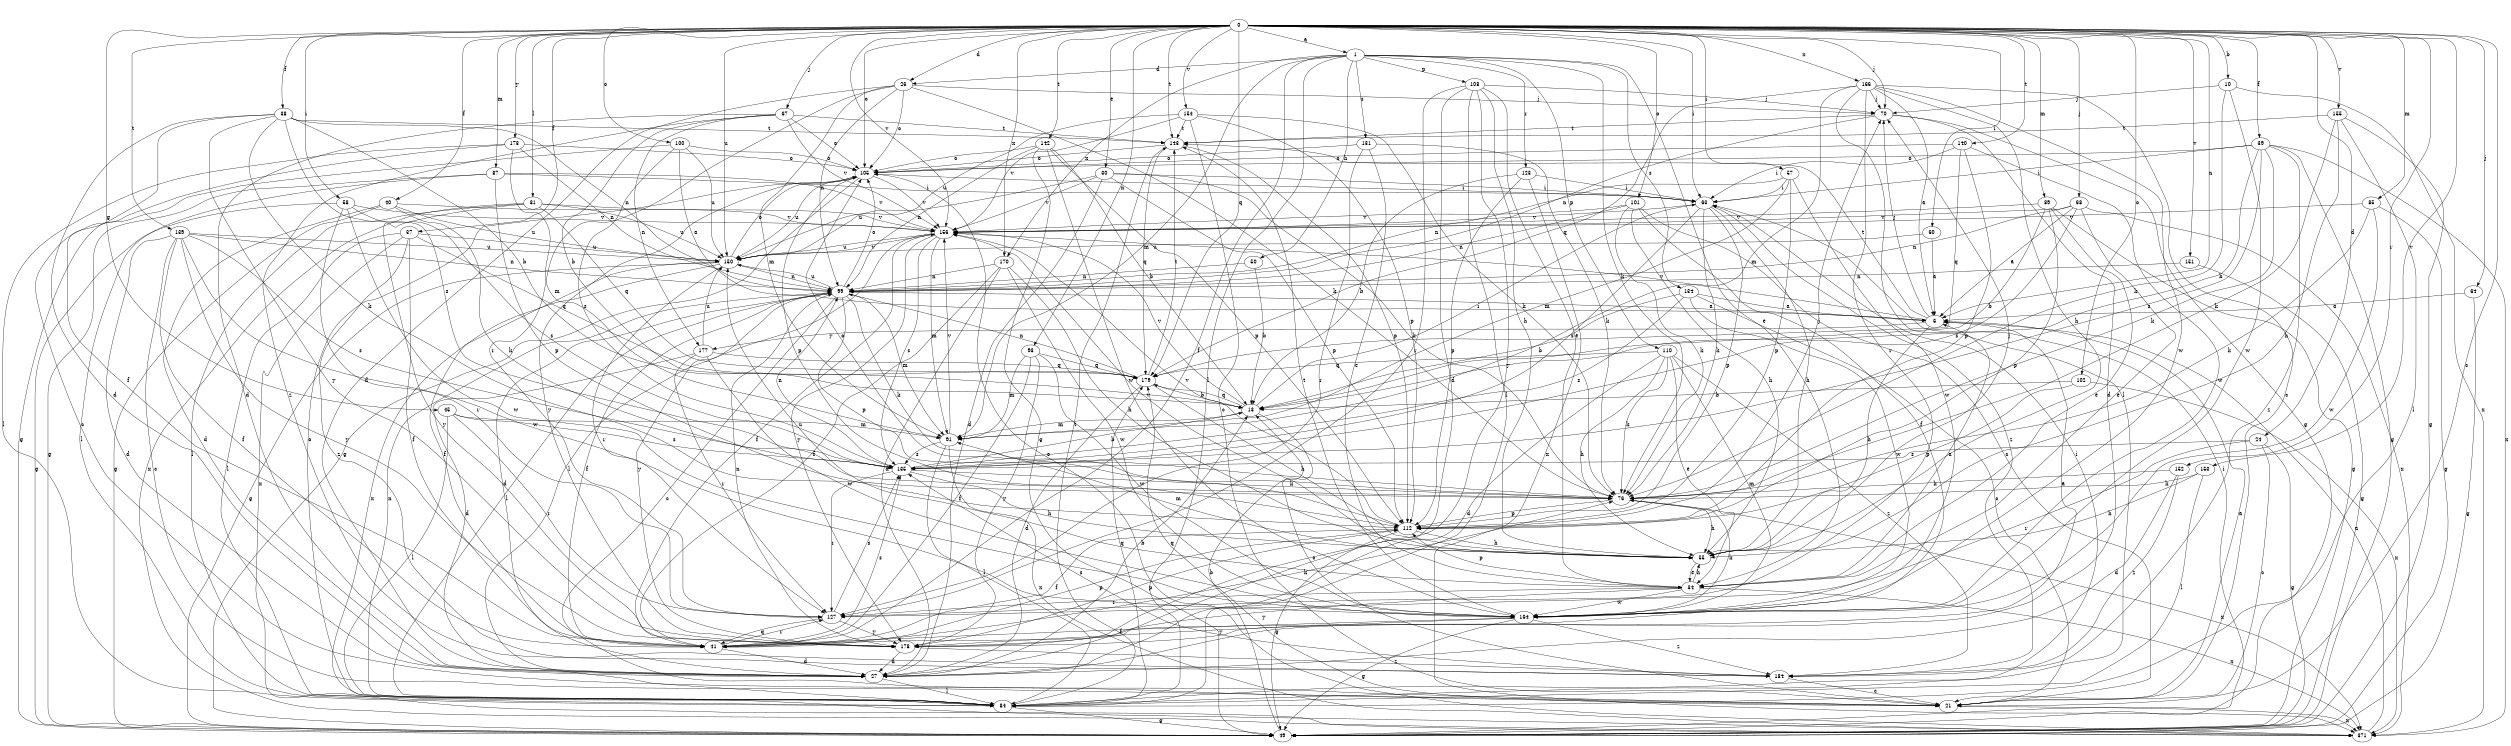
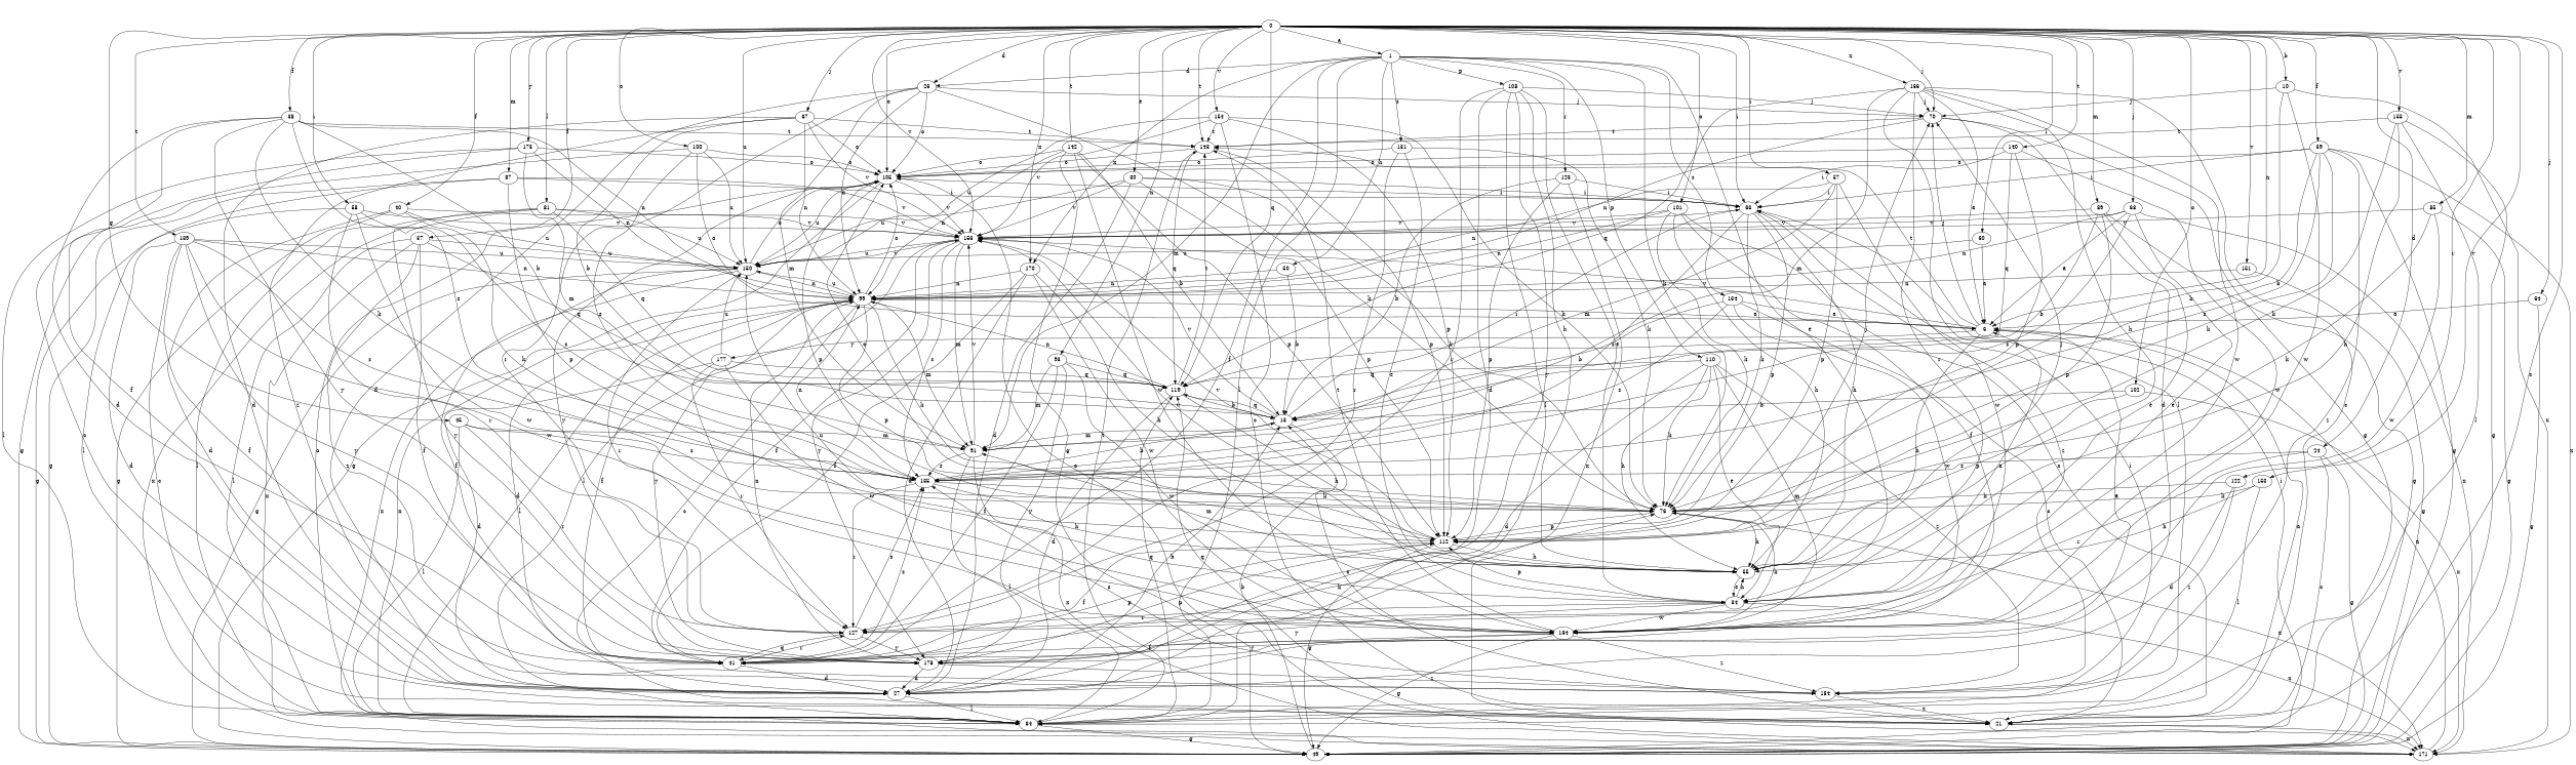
  strict digraph {
    0
    1
    6
    10
    21
    24
    26
    30
    37
    38
    39
    40
    45
    57
    58
    60
    63
    64
    67
    68
    70
    81
    85
    87
    89
    93
    100
    101
    102
    105
-   119 [label=179]
-   122 [label=152]
+   119
+   122
    139
    140
    142
    143
    150
    151
    n39 [label=155]
    153
    154
    156
    166
    170
    173
    34
    41
    50
    76
    84
    91
    108
    110
    123
    131
    134
    55
    177
    164
-   171 [label=371]
+   171
    49
    127
    135
    27
    99
    112
    184
    13
    178
    0 -> 1 [label=a]
    0 -> 6 [label=n]
    0 -> 10 [label=b]
    0 -> 21 [label=c]
    0 -> 24 [label=d]
    0 -> 26 [label=d]
    0 -> 30 [label=e]
    0 -> 37 [label=f]
    0 -> 38 [label=f]
    0 -> 39 [label=f]
    0 -> 40 [label=f]
    0 -> 45 [label=g]
    0 -> 57 [label=i]
    0 -> 58 [label=i]
    0 -> 60 [label=i]
    0 -> 63 [label=i]
    0 -> 64 [label=j]
    0 -> 67 [label=j]
    0 -> 68 [label=j]
    0 -> 70 [label=j]
    0 -> 81 [label=l]
    0 -> 85 [label=m]
    0 -> 87 [label=m]
    0 -> 89 [label=m]
    0 -> 93 [label=n]
    0 -> 100 [label=o]
    0 -> 101 [label=o]
    0 -> 102 [label=o]
    0 -> 105 [label=o]
    0 -> 119 [label=q]
    0 -> 122 [label=r]
    0 -> 139 [label=t]
    0 -> 140 [label=t]
-   0 -> 142 [label=t]
+   142 -> 0 [label=t]
    0 -> 143 [label=t]
    0 -> 150 [label=u]
    0 -> 151 [label=v]
    0 -> n39 [label=v]
    0 -> 153 [label=v]
    0 -> 154 [label=v]
    0 -> 156 [label=v]
    0 -> 166 [label=x]
    0 -> 170 [label=x]
    0 -> 173 [label=y]
    1 -> 26 [label=d]
    1 -> 170 [label=x]
    1 -> 34 [label=e]
    1 -> 41 [label=f]
    1 -> 50 [label=h]
    1 -> 76 [label=k]
    1 -> 84 [label=l]
    1 -> 91 [label=m]
    1 -> 108 [label=p]
    1 -> 110 [label=p]
    1 -> 123 [label=r]
    1 -> 131 [label=s]
    1 -> 134 [label=s]
    6 -> 70 [label=j]
    6 -> 143 [label=t]
    6 -> 156 [label=v]
    6 -> 55 [label=h]
    6 -> 177 [label=y]
    10 -> 70 [label=j]
    10 -> 76 [label=k]
    10 -> 164 [label=w]
    10 -> 171 [label=x]
    21 -> 6 [label=a]
    21 -> 119 [label=q]
    21 -> 171 [label=x]
    24 -> 21 [label=c]
    24 -> 49 [label=g]
    24 -> 127 [label=r]
    24 -> 135 [label=s]
    26 -> 70 [label=j]
    26 -> 105 [label=o]
    26 -> 76 [label=k]
    26 -> 91 [label=m]
    26 -> 127 [label=r]
    26 -> 27 [label=d]
    26 -> 99 [label=n]
    30 -> 63 [label=i]
    30 -> 150 [label=u]
    30 -> 156 [label=v]
    30 -> 76 [label=k]
    30 -> 27 [label=d]
    30 -> 112 [label=p]
    37 -> 119 [label=q]
    37 -> 150 [label=u]
    37 -> 41 [label=f]
    37 -> 84 [label=l]
    37 -> 171 [label=x]
    37 -> 184 [label=z]
    38 -> 143 [label=t]
    38 -> 41 [label=f]
    38 -> 76 [label=k]
    38 -> 135 [label=s]
    38 -> 27 [label=d]
    38 -> 99 [label=n]
    38 -> 13 [label=b]
    38 -> 178 [label=y]
    39 -> 63 [label=i]
    39 -> 105 [label=o]
    39 -> 76 [label=k]
    39 -> 171 [label=x]
    39 -> 49 [label=g]
    39 -> 135 [label=s]
    39 -> 184 [label=z]
    39 -> 13 [label=b]
    40 -> 150 [label=u]
    40 -> 156 [label=v]
    40 -> 76 [label=k]
    40 -> 49 [label=g]
    40 -> 27 [label=d]
    45 -> 84 [label=l]
    45 -> 91 [label=m]
    45 -> 127 [label=r]
    45 -> 135 [label=s]
    57 -> 63 [label=i]
    57 -> 91 [label=m]
    57 -> 164 [label=w]
    57 -> 99 [label=n]
    57 -> 112 [label=p]
    58 -> 156 [label=v]
    58 -> 164 [label=w]
    58 -> 49 [label=g]
    58 -> 127 [label=r]
    58 -> 135 [label=s]
    60 -> 6 [label=a]
    60 -> 150 [label=u]
    63 -> 156 [label=v]
    63 -> 76 [label=k]
    63 -> 55 [label=h]
    63 -> 135 [label=s]
    63 -> 112 [label=p]
    63 -> 184 [label=z]
    64 -> 6 [label=a]
    64 -> 49 [label=g]
    67 -> 105 [label=o]
    67 -> 143 [label=t]
    67 -> 156 [label=v]
    67 -> 27 [label=d]
-   67 -> 177 [label=n]
+   67 -> 99 [label=n]
    67 -> 184 [label=z]
    67 -> 13 [label=b]
    68 -> 6 [label=a]
    68 -> 156 [label=v]
    68 -> 34 [label=e]
    68 -> 171 [label=x]
    68 -> 135 [label=s]
    68 -> 99 [label=n]
    70 -> 143 [label=t]
    70 -> 49 [label=g]
    70 -> 27 [label=d]
    70 -> 99 [label=n]
    81 -> 119 [label=q]
    81 -> 150 [label=u]
    81 -> 156 [label=v]
    81 -> 84 [label=l]
    81 -> 171 [label=x]
    81 -> 178 [label=y]
    85 -> 156 [label=v]
    85 -> 76 [label=k]
    85 -> 164 [label=w]
    85 -> 49 [label=g]
    87 -> 63 [label=i]
    87 -> 156 [label=v]
    87 -> 84 [label=l]
    87 -> 49 [label=g]
    87 -> 112 [label=p]
    89 -> 156 [label=v]
    89 -> 34 [label=e]
    89 -> 49 [label=g]
    89 -> 112 [label=p]
    89 -> 13 [label=b]
    93 -> 119 [label=q]
    93 -> 41 [label=f]
    93 -> 91 [label=m]
    93 -> 164 [label=w]
    93 -> 178 [label=y]
    100 -> 6 [label=a]
    100 -> 105 [label=o]
    100 -> 150 [label=u]
    100 -> 49 [label=g]
    100 -> 135 [label=s]
    101 -> 21 [label=c]
    101 -> 156 [label=v]
    101 -> 41 [label=f]
    101 -> 76 [label=k]
    101 -> 55 [label=h]
    101 -> 99 [label=n]
    102 -> 171 [label=x]
    102 -> 112 [label=p]
    102 -> 13 [label=b]
    105 -> 63 [label=i]
    105 -> 150 [label=u]
    105 -> 156 [label=v]
    105 -> 49 [label=g]
    105 -> 112 [label=p]
    105 -> 178 [label=y]
    119 -> 143 [label=t]
    119 -> 55 [label=h]
    119 -> 27 [label=d]
    119 -> 99 [label=n]
    119 -> 13 [label=b]
    122 -> 76 [label=k]
    122 -> 27 [label=d]
    122 -> 184 [label=z]
    139 -> 21 [label=c]
    139 -> 150 [label=u]
    139 -> 41 [label=f]
    139 -> 164 [label=w]
    139 -> 135 [label=s]
    139 -> 27 [label=d]
    139 -> 99 [label=n]
    139 -> 178 [label=y]
    140 -> 63 [label=i]
    140 -> 105 [label=o]
    140 -> 119 [label=q]
    140 -> 164 [label=w]
    140 -> 112 [label=p]
    142 -> 105 [label=o]
    142 -> 164 [label=w]
    142 -> 49 [label=g]
    142 -> 99 [label=n]
    142 -> 112 [label=p]
    142 -> 13 [label=b]
    143 -> 105 [label=o]
    143 -> 119 [label=q]
    143 -> 112 [label=p]
    150 -> 105 [label=o]
    150 -> 156 [label=v]
    150 -> 41 [label=f]
    150 -> 171 [label=x]
    150 -> 49 [label=g]
    150 -> 127 [label=r]
    150 -> 99 [label=n]
    151 -> 49 [label=g]
    151 -> 99 [label=n]
    n39 -> 143 [label=t]
    n39 -> 76 [label=k]
    n39 -> 84 [label=l]
    n39 -> 55 [label=h]
    n39 -> 49 [label=g]
    153 -> 76 [label=k]
    153 -> 84 [label=l]
    153 -> 55 [label=h]
    154 -> 21 [label=c]
    154 -> 143 [label=t]
    154 -> 150 [label=u]
    154 -> 156 [label=v]
    154 -> 76 [label=k]
    154 -> 112 [label=p]
    156 -> 150 [label=u]
    156 -> 41 [label=f]
    156 -> 84 [label=l]
    156 -> 91 [label=m]
    156 -> 135 [label=s]
    156 -> 178 [label=y]
    166 -> 6 [label=a]
    166 -> 21 [label=c]
    166 -> 70 [label=j]
    166 -> 119 [label=q]
    166 -> 84 [label=l]
    166 -> 91 [label=m]
    166 -> 55 [label=h]
    166 -> 164 [label=w]
    166 -> 127 [label=r]
    170 -> 41 [label=f]
    170 -> 55 [label=h]
    170 -> 164 [label=w]
    170 -> 27 [label=d]
    170 -> 99 [label=n]
    173 -> 21 [label=c]
    173 -> 105 [label=o]
    173 -> 84 [label=l]
    173 -> 91 [label=m]
    173 -> 99 [label=n]
    34 -> 6 [label=a]
    34 -> 150 [label=u]
    34 -> 55 [label=h]
    34 -> 164 [label=w]
    34 -> 171 [label=x]
    34 -> 127 [label=r]
    34 -> 112 [label=p]
    34 -> 178 [label=y]
    41 -> 76 [label=k]
    41 -> 127 [label=r]
    41 -> 135 [label=s]
    41 -> 27 [label=d]
    41 -> 112 [label=p]
    50 -> 99 [label=n]
    50 -> 13 [label=b]
    76 -> 105 [label=o]
    76 -> 55 [label=h]
    76 -> 171 [label=x]
    76 -> 112 [label=p]
    84 -> 63 [label=i]
    84 -> 105 [label=o]
    84 -> 119 [label=q]
    84 -> 143 [label=t]
    84 -> 49 [label=g]
    84 -> 99 [label=n]
    91 -> 156 [label=v]
    91 -> 84 [label=l]
    91 -> 171 [label=x]
    91 -> 135 [label=s]
    108 -> 70 [label=j]
    108 -> 34 [label=e]
    108 -> 84 [label=l]
    108 -> 55 [label=h]
    108 -> 127 [label=r]
    108 -> 27 [label=d]
    108 -> 178 [label=y]
    110 -> 119 [label=q]
    110 -> 34 [label=e]
    110 -> 76 [label=k]
    110 -> 55 [label=h]
    110 -> 164 [label=m]
    110 -> 27 [label=d]
    110 -> 184 [label=z]
    123 -> 63 [label=i]
    123 -> 171 [label=x]
    123 -> 112 [label=p]
    123 -> 13 [label=b]
    131 -> 105 [label=o]
    131 -> 34 [label=e]
    131 -> 76 [label=k]
    131 -> 127 [label=r]
    134 -> 6 [label=a]
    134 -> 21 [label=c]
    134 -> 164 [label=w]
    134 -> 135 [label=s]
    134 -> 13 [label=b]
    55 -> 70 [label=j]
    55 -> 156 [label=v]
    55 -> 34 [label=e]
    55 -> 91 [label=m]
    177 -> 119 [label=q]
    177 -> 150 [label=u]
    177 -> 164 [label=w]
    177 -> 127 [label=r]
    177 -> 27 [label=d]
    164 -> 143 [label=t]
    164 -> 41 [label=f]
    164 -> 76 [label=k]
    164 -> 49 [label=g]
    164 -> 184 [label=z]
    164 -> 178 [label=y]
    171 -> 6 [label=a]
    171 -> 105 [label=o]
    49 -> 63 [label=i]
    49 -> 13 [label=b]
    127 -> 41 [label=q]
    127 -> 135 [label=s]
    127 -> 178 [label=y]
    135 -> 76 [label=k]
    135 -> 55 [label=h]
    135 -> 127 [label=r]
    135 -> 99 [label=n]
    135 -> 13 [label=b]
    27 -> 84 [label=l]
    27 -> 13 [label=b]
    99 -> 6 [label=a]
    99 -> 21 [label=c]
    99 -> 105 [label=o]
    99 -> 150 [label=u]
    99 -> 41 [label=f]
    99 -> 76 [label=k]
    99 -> 84 [label=l]
    99 -> 91 [label=m]
    99 -> 27 [label=d]
    99 -> 112 [label=p]
    99 -> 178 [label=y]
    112 -> 70 [label=j]
    112 -> 156 [label=v]
    112 -> 41 [label=f]
    112 -> 55 [label=h]
    112 -> 49 [label=g]
    184 -> 21 [label=c]
    184 -> 135 [label=s]
    13 -> 21 [label=c]
    13 -> 63 [label=i]
    13 -> 119 [label=q]
    13 -> 156 [label=v]
    13 -> 91 [label=m]
    178 -> 6 [label=a]
    178 -> 27 [label=d]
    178 -> 99 [label=n]
    178 -> 112 [label=p]
    178 -> 184 [label=z]
  }
